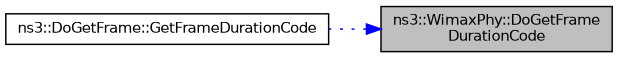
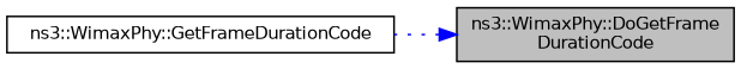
  digraph {
    rankdir=RL
    node [color=black fontname=Helvetica fontsize=10 shape=record style=filled]
    n1 [fillcolor=grey75 fontcolor=black height=0.2 label="ns3::WimaxPhy::DoGetFrame\lDurationCode" width=0.4]
-   n2 [fillcolor=white height=0.2 label="ns3::DoGetFrame::GetFrameDurationCode" width=0.4]
+   n2 [fillcolor=white height=0.2 label="ns3::WimaxPhy::GetFrameDurationCode" width=0.4]
    n1 -> n2 [color=blue dir=back fontname=Helvetica fontsize=10 labelfontname=Helvetica labelfontsize=10 style=dotted]
  }
